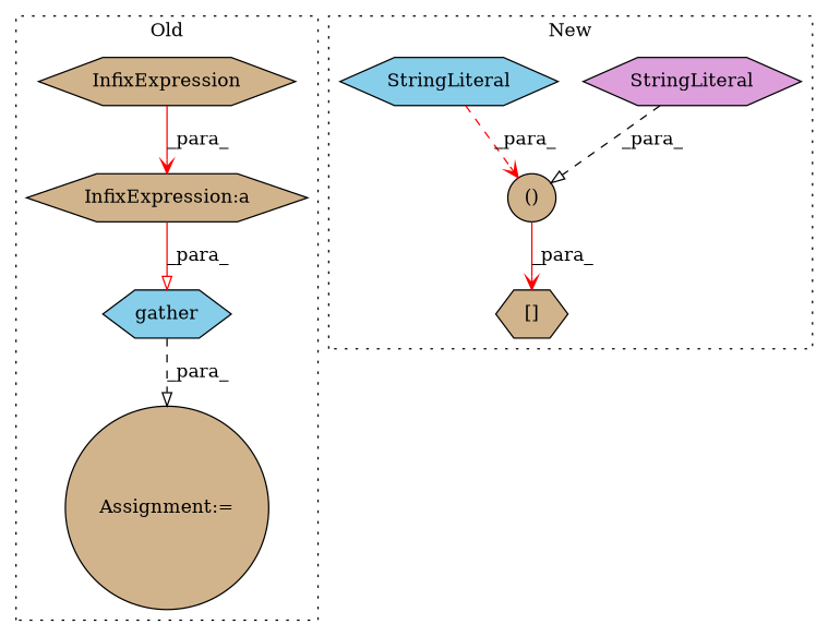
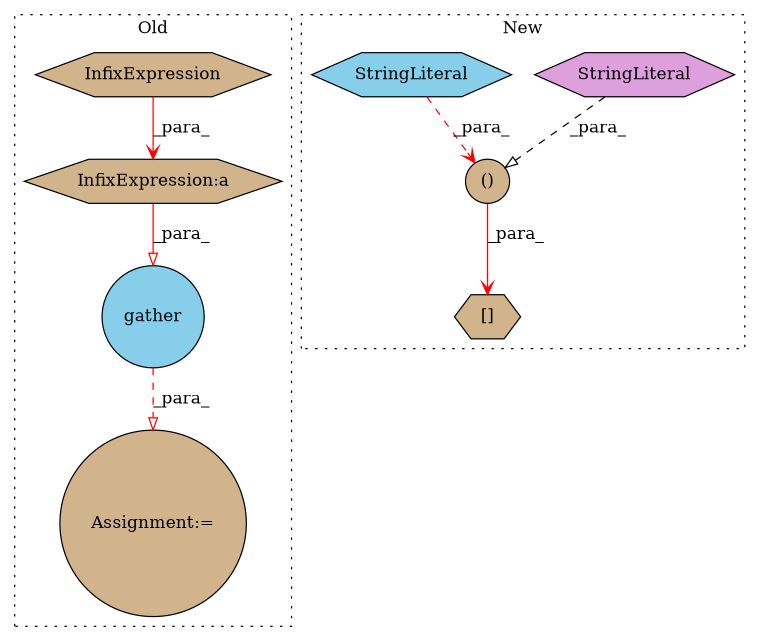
  digraph {
    node [a=45 fillcolor=tan l=1 s=15198 shape=hexagon style=filled]
    edge [arrowhead=onormal color=red style=dashed]
-   n1 [a=32 fillcolor=skyblue l="7,1" label=gather s="15107,15164"]
+   n1 [a=32 fillcolor=skyblue l="7,1" label=gather s="15107,15164" shape=circle]
    n2 [a=7 label="Assignment:=" s=15095 shape=circle]
    n3 [a=27 l=3 label="InfixExpression:a" s=15160]
    n4 [a=34 label=InfixExpression s=15163]
    n5 [a=2 l="7,2" label="[]" s="15191,15245"]
    n6 [a=106 l=47 label="()" shape=circle]
    n7 [fillcolor=plum l=16 label=StringLiteral s=15229]
    n8 [fillcolor=skyblue l=18 label=StringLiteral]
    subgraph cluster_1 {
      label=Old
      style=dotted
      n1
      n2
      n3
      n4
    }
    subgraph cluster_2 {
      label=New
      style=dotted
      n5
      n6
      n7
      n8
    }
-   n1 -> n2 [color=black label=_para_]
+   n1 -> n2 [label=_para_]
    n3 -> n1 [label=_para_ style=solid]
    n4 -> n3 [arrowhead=vee label=_para_ style=solid]
    n6 -> n5 [arrowhead=vee label=_para_ style=solid]
    n7 -> n6 [color=black label=_para_]
    n8 -> n6 [arrowhead=vee label=_para_]
  }
